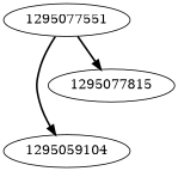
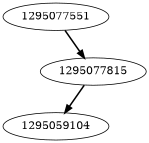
  strict digraph {
    edge [style=bold]
    1295077551
    1295059104
    1295077815
-   1295077551 -> 1295059104
+   1295077815 -> 1295059104
    1295077551 -> 1295077815
  }
